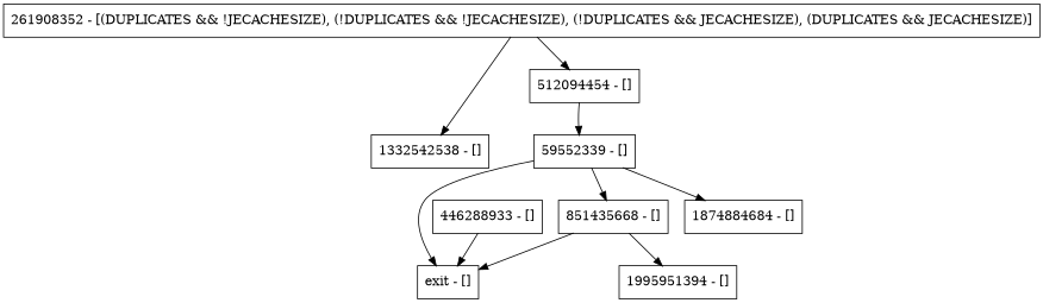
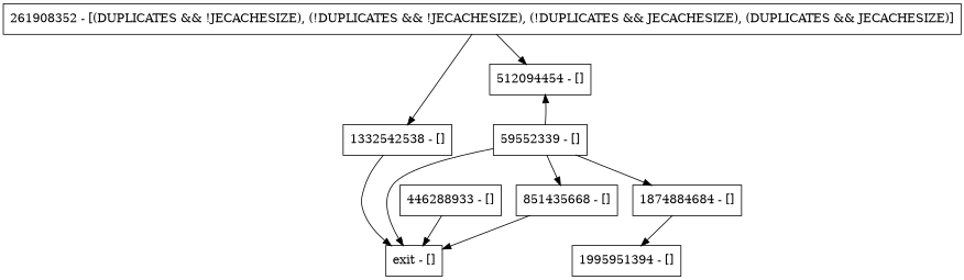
  digraph {
    node [shape=record]
    n1 [label="261908352 - [(DUPLICATES && !JECACHESIZE), (!DUPLICATES && !JECACHESIZE), (!DUPLICATES && JECACHESIZE), (DUPLICATES && JECACHESIZE)]"]
    n2 [label="1332542538 - []"]
    n3 [label="512094454 - []"]
    n4 [label="exit - []"]
    n5 [label="1995951394 - []"]
    n6 [label="446288933 - []"]
    n7 [label="1874884684 - []"]
    n8 [label="59552339 - []"]
    n9 [label="851435668 - []"]
    n1 -> n2
    n1 -> n3
-   n3 -> n8
+   n2 -> n4
+   n8 -> n3
    n6 -> n4
-   n9 -> n5
+   n7 -> n5
    n8 -> n4
    n8 -> n7
    n8 -> n9
    n9 -> n4
  }
